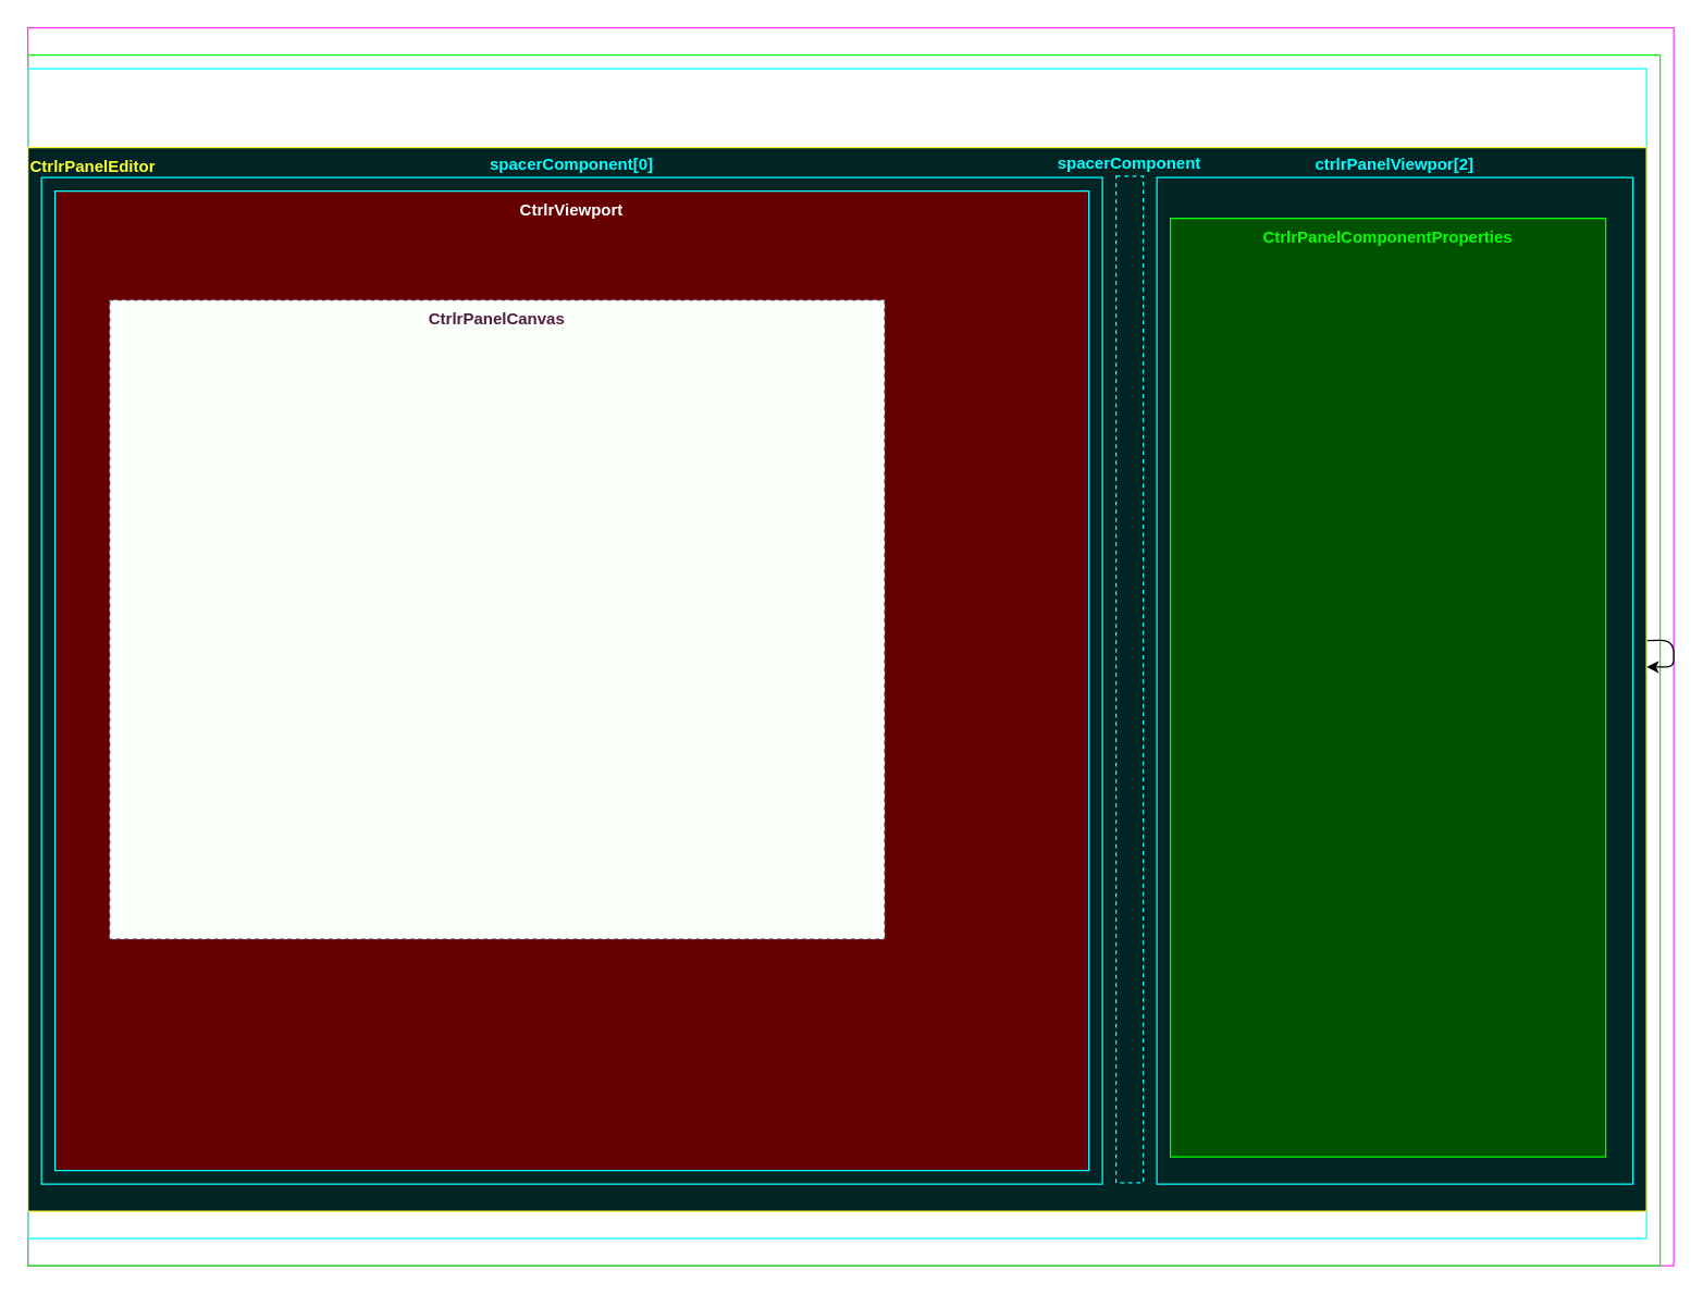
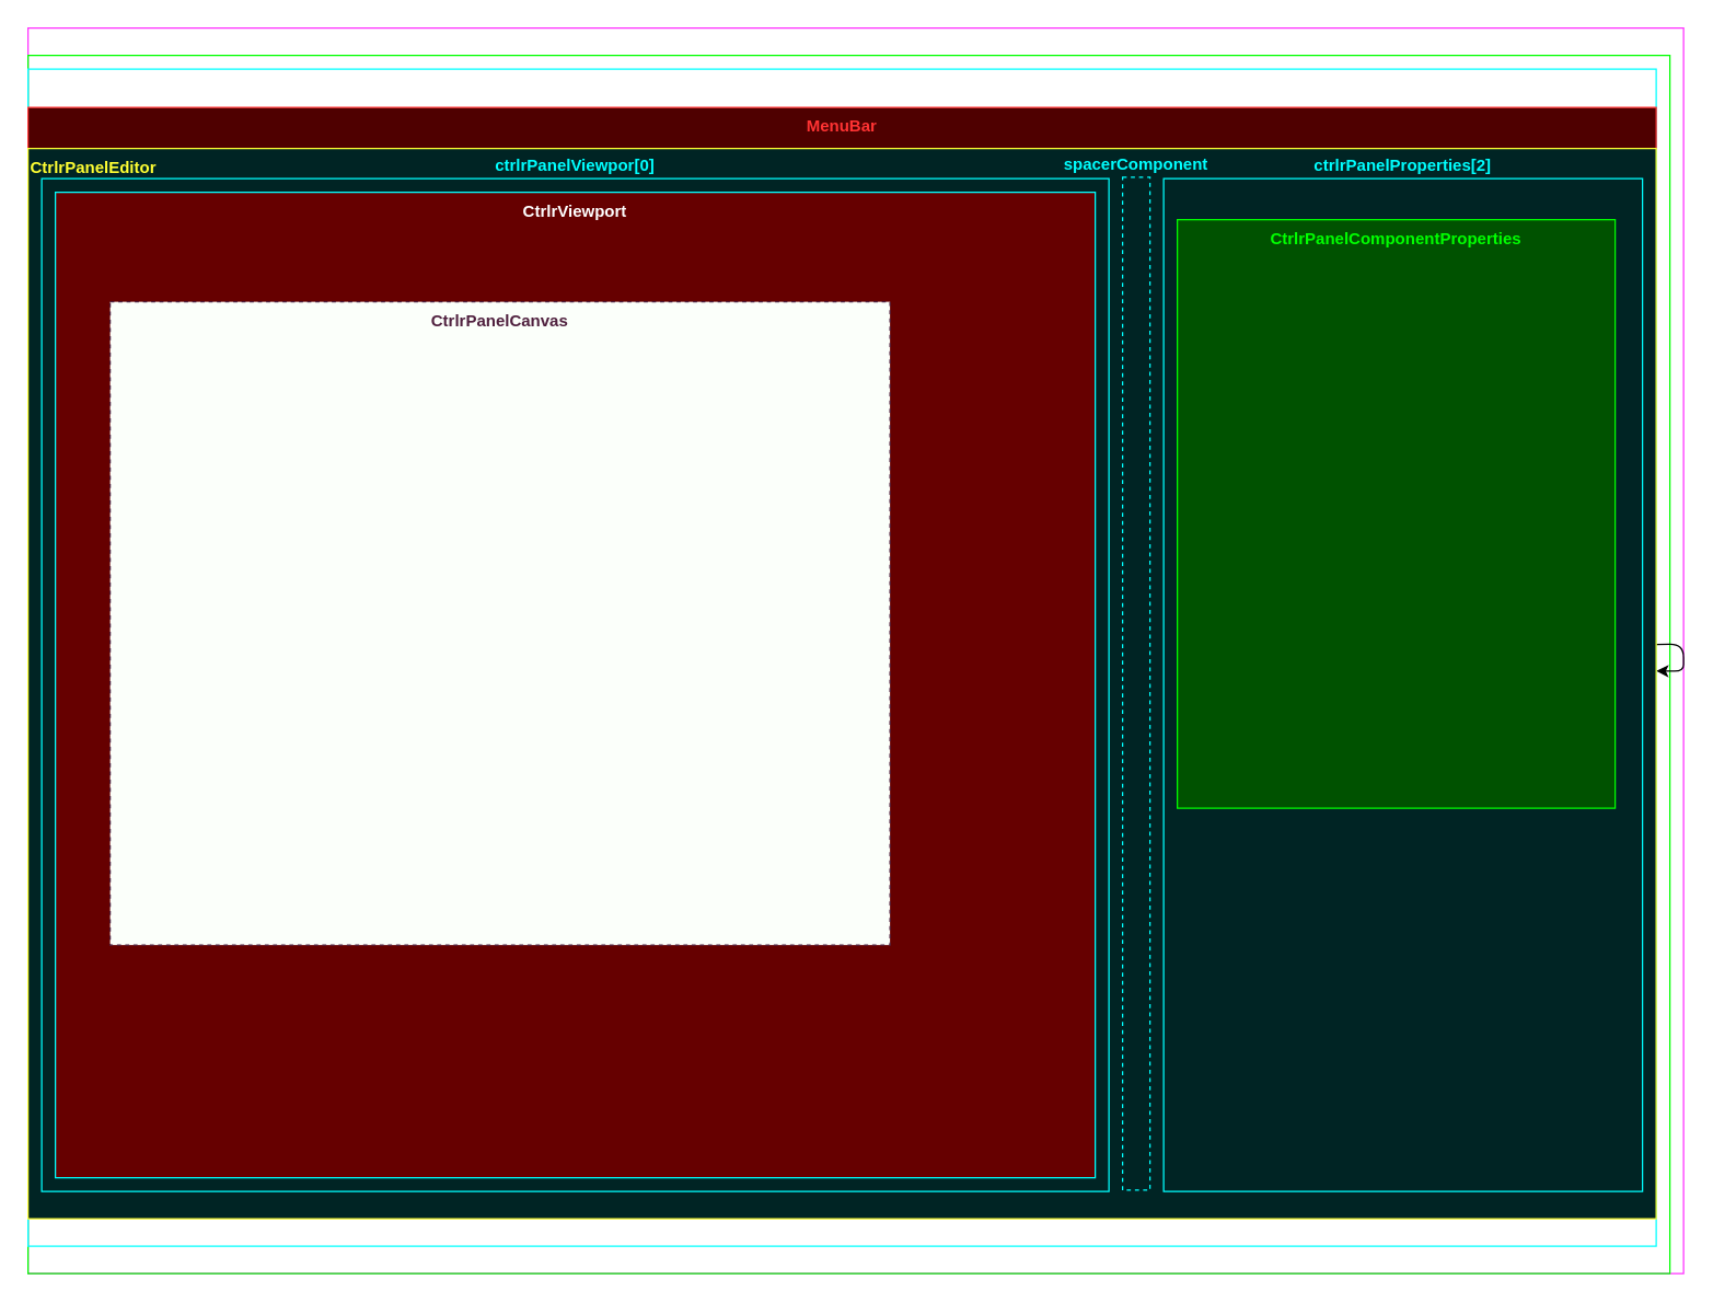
  <mxCell id="0" />
  <mxCell id="1" parent="0" />
  <mxCell id="2" value="CtrlrDocumentPanel&lt;br&gt;" style="rounded=0;whiteSpace=wrap;html=1;fillColor=none;fillStyle=solid;fontColor=#FFFFFF;horizontal=1;verticalAlign=bottom;align=center;labelPosition=center;verticalLabelPosition=top;strokeColor=#FF33FF;fontStyle=1" vertex="1" parent="1"><mxGeometry x="20" y="20" width="1210" height="910" as="geometry" /></mxCell>
  <mxCell id="3" value="CtrlrEditor" style="rounded=0;whiteSpace=wrap;html=1;fillColor=none;fillStyle=solid;fontColor=#FFFFFF;horizontal=1;verticalAlign=bottom;align=left;strokeColor=#00FF00;labelPosition=center;verticalLabelPosition=top;fontStyle=1" vertex="1" parent="1"><mxGeometry x="20" y="40" width="1200" height="890" as="geometry" /></mxCell>
  <mxCell id="4" value="CtrlrPanel" style="rounded=0;whiteSpace=wrap;html=1;fillColor=none;fillStyle=solid;fontColor=#FFFFFF;horizontal=1;verticalAlign=top;align=center;strokeColor=#00FFFF;fontStyle=1" vertex="1" parent="1"><mxGeometry x="20" y="50" width="1190" height="860" as="geometry" /></mxCell>
  <mxCell id="5" style="edgeStyle=none;html=1;fontColor=#FFFFFF;fontStyle=1" edge="1" parent="1" source="4" target="4"><mxGeometry relative="1" as="geometry" /></mxCell>
+ <mxCell id="6" value="MenuBar" style="rounded=0;whiteSpace=wrap;html=1;fillColor=#4F0000;fillStyle=solid;fontColor=#FF3333;horizontal=1;verticalAlign=top;align=center;strokeColor=#FF3333;fontStyle=1" vertex="1" parent="1"><mxGeometry x="20" y="78" width="1190" height="30" as="geometry" /></mxCell>
  <mxCell id="7" value="CtrlrPanelEditor" style="rounded=0;whiteSpace=wrap;html=1;fillColor=#002424;fillStyle=solid;fontColor=#FFFF33;horizontal=1;verticalAlign=top;align=left;strokeColor=#FFFF33;fontStyle=1;" vertex="1" parent="1"><mxGeometry x="20" y="108" width="1190" height="782" as="geometry" /></mxCell>
- <mxCell id="8" value="spacerComponent[0]" style="rounded=0;whiteSpace=wrap;html=1;fillColor=#002424;fillStyle=solid;fontColor=#00FFFF;horizontal=1;verticalAlign=bottom;align=center;strokeColor=#00FFFF;labelPosition=center;verticalLabelPosition=top;fontStyle=1" vertex="1" parent="1"><mxGeometry x="30" y="130" width="780" height="740" as="geometry" /></mxCell>
+ <mxCell id="8" value="ctrlrPanelViewpor[0]" style="rounded=0;whiteSpace=wrap;html=1;fillColor=#002424;fillStyle=solid;fontColor=#00FFFF;horizontal=1;verticalAlign=bottom;align=center;strokeColor=#00FFFF;labelPosition=center;verticalLabelPosition=top;fontStyle=1" vertex="1" parent="1"><mxGeometry x="30" y="130" width="780" height="740" as="geometry" /></mxCell>
  <mxCell id="9" value="spacerComponent" style="rounded=0;whiteSpace=wrap;html=1;fillColor=#002424;fillStyle=solid;fontColor=#00FFFF;horizontal=1;verticalAlign=bottom;align=center;strokeColor=#00FFFF;labelPosition=center;verticalLabelPosition=top;fontStyle=1;dashed=1;" vertex="1" parent="1"><mxGeometry x="820" y="129" width="20" height="740" as="geometry" /></mxCell>
- <mxCell id="10" value="ctrlrPanelViewpor[2]" style="rounded=0;whiteSpace=wrap;html=1;fillColor=#002424;fillStyle=solid;fontColor=#00FFFF;horizontal=1;verticalAlign=bottom;align=center;strokeColor=#00FFFF;labelPosition=center;verticalLabelPosition=top;fontStyle=1" vertex="1" parent="1"><mxGeometry x="850" y="130" width="350" height="740" as="geometry" /></mxCell>
- <mxCell id="11" value="CtrlrPanelComponentProperties" style="rounded=0;whiteSpace=wrap;html=1;fillColor=#005200;fillStyle=solid;fontColor=#00FF00;horizontal=1;verticalAlign=top;align=center;strokeColor=#00FF00;labelPosition=center;verticalLabelPosition=middle;fontStyle=1" vertex="1" parent="1"><mxGeometry x="860" y="160" width="320" height="690" as="geometry" /></mxCell>
+ <mxCell id="10" value="ctrlrPanelProperties[2]" style="rounded=0;whiteSpace=wrap;html=1;fillColor=#002424;fillStyle=solid;fontColor=#00FFFF;horizontal=1;verticalAlign=bottom;align=center;strokeColor=#00FFFF;labelPosition=center;verticalLabelPosition=top;fontStyle=1" vertex="1" parent="1"><mxGeometry x="850" y="130" width="350" height="740" as="geometry" /></mxCell>
+ <mxCell id="11" value="CtrlrPanelComponentProperties" style="rounded=0;whiteSpace=wrap;html=1;fillColor=#005200;fillStyle=solid;fontColor=#00FF00;horizontal=1;verticalAlign=top;align=center;strokeColor=#00FF00;labelPosition=center;verticalLabelPosition=middle;fontStyle=1" vertex="1" parent="1"><mxGeometry x="860" y="160" width="320" height="430" as="geometry" /></mxCell>
  <mxCell id="12" value="CtrlrViewport" style="rounded=0;whiteSpace=wrap;html=1;fillColor=#660000;fillStyle=solid;fontColor=#FFFFFF;horizontal=1;verticalAlign=top;align=center;strokeColor=#00FFFF;labelPosition=center;verticalLabelPosition=middle;fontStyle=1" vertex="1" parent="1"><mxGeometry x="40" y="140" width="760" height="720" as="geometry" /></mxCell>
  <mxCell id="13" value="CtrlrPanelCanvas" style="rounded=0;whiteSpace=wrap;html=1;fillColor=#FBFFFA;fillStyle=solid;fontColor=#4F203E;horizontal=1;verticalAlign=top;align=center;strokeColor=#4F203E;labelPosition=center;verticalLabelPosition=middle;fontStyle=1;dashed=1;" vertex="1" parent="1"><mxGeometry x="80" y="220" width="570" height="470" as="geometry" /></mxCell>
